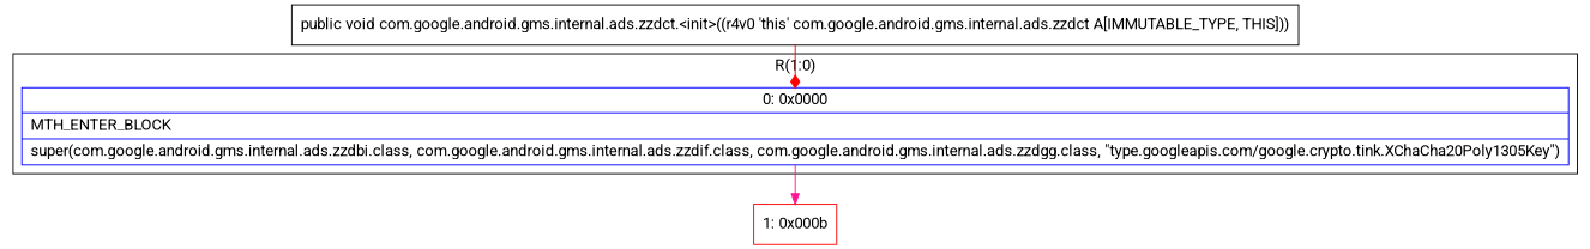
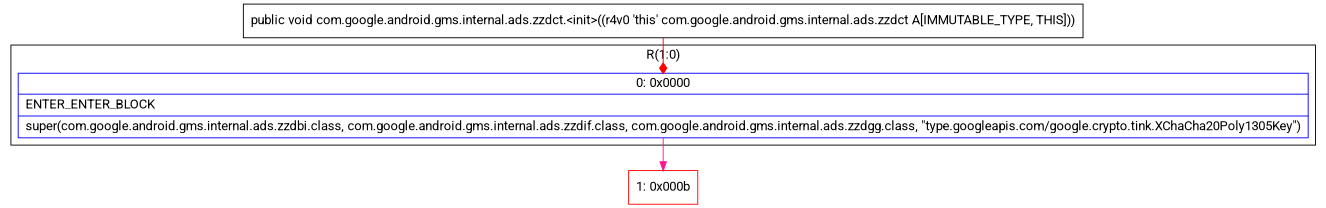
  digraph {
    fontname=Roboto
    node [shape=record fontname=Roboto]
    edge [fontname=Roboto]
-   n1 [color=blue label="{0\:\ 0x0000|MTH_ENTER_BLOCK\l|super(com.google.android.gms.internal.ads.zzdbi.class, com.google.android.gms.internal.ads.zzdif.class, com.google.android.gms.internal.ads.zzdgg.class, \"type.googleapis.com\/google.crypto.tink.XChaCha20Poly1305Key\")\l}"]
+   n1 [color=blue label="{0\:\ 0x0000|ENTER_ENTER_BLOCK\l|super(com.google.android.gms.internal.ads.zzdbi.class, com.google.android.gms.internal.ads.zzdif.class, com.google.android.gms.internal.ads.zzdgg.class, \"type.googleapis.com\/google.crypto.tink.XChaCha20Poly1305Key\")\l}"]
    n2 [color=red label="{1\:\ 0x000b}"]
    n3 [label="{public void com.google.android.gms.internal.ads.zzdct.\<init\>((r4v0 'this' com.google.android.gms.internal.ads.zzdct A[IMMUTABLE_TYPE, THIS])) }"]
    subgraph cluster_1 {
      label="R(1:0)"
      n1
    }
    n1 -> n2 [color=deeppink arrowhead=normal]
    n3 -> n1 [color=red arrowhead=diamond]
  }
